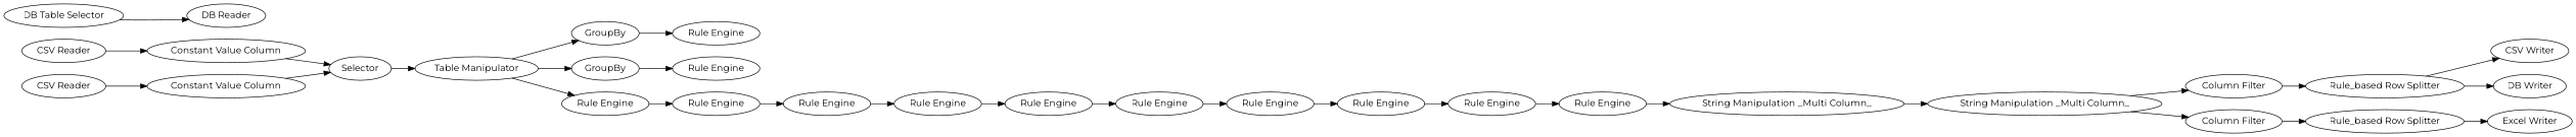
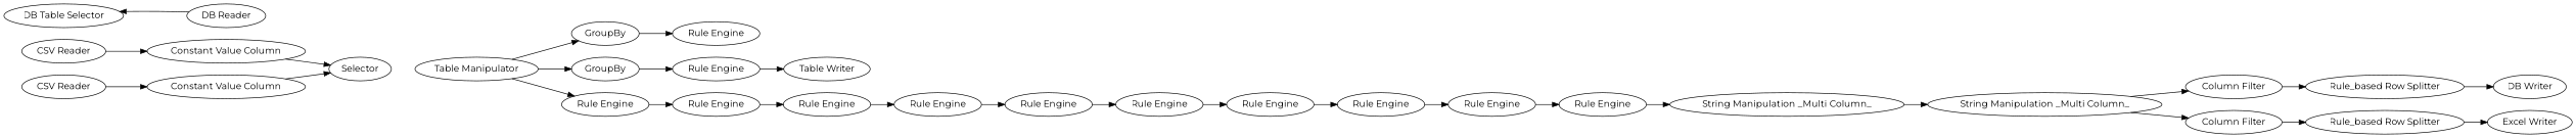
  digraph {
    fontname=Montserrat
    rankdir=LR
    node [fontname=Montserrat]
    edge [fontname=Montserrat]
    n1 [label=GroupBy]
    n2 [label="Rule Engine"]
    n3 [label="Rule Engine"]
    n4 [label="Rule Engine"]
    n5 [label="String Manipulation _Multi Column_"]
    n6 [label="String Manipulation _Multi Column_"]
    n7 [label=GroupBy]
    n8 [label="Rule Engine"]
+   n9 [label="Table Writer"]
    n10 [label="Rule_based Row Splitter"]
-   n11 [label="CSV Writer"]
    n12 [label="DB Writer"]
    n13 [label="Constant Value Column"]
    n14 [label=Selector]
    n15 [label="Table Manipulator"]
    n16 [label="Rule Engine"]
    n17 [label="Column Filter"]
    n18 [label="Rule Engine"]
    n19 [label="Rule Engine"]
    n20 [label="Rule Engine"]
    n21 [label="Rule Engine"]
    n22 [label="DB Table Selector"]
    n23 [label="DB Reader"]
    n24 [label="Column Filter"]
    n25 [label="Rule_based Row Splitter"]
    n26 [label="CSV Reader"]
    n27 [label="Rule Engine"]
    n28 [label="Rule Engine"]
    n29 [label="Rule Engine"]
    n30 [label="Excel Writer"]
    n31 [label="Constant Value Column"]
    n32 [label="CSV Reader"]
    n1 -> n2
    n3 -> n4
    n4 -> n5
    n5 -> n6
    n6 -> n17
    n6 -> n24
    n7 -> n8
-   n10 -> n11
+   n8 -> n9
    n10 -> n12
    n13 -> n14
-   n14 -> n15
    n15 -> n1
    n15 -> n7
    n15 -> n16
    n16 -> n18
    n17 -> n10
    n18 -> n19
    n19 -> n20
    n20 -> n21
    n21 -> n29
-   n22 -> n23
+   n23 -> n22
    n24 -> n25
    n25 -> n30
    n26 -> n13
    n27 -> n28
    n28 -> n3
    n29 -> n27
    n31 -> n14
    n32 -> n31
  }
